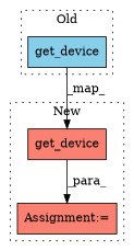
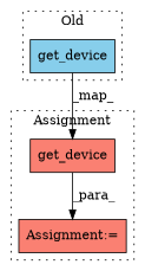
  digraph {
    node [a=32 l=12 shape=box style=filled fillcolor=salmon]
    n1 [label=get_device s=3689]
    n2 [a=7 l=1 label="Assignment:=" s=3688]
    n3 [label=get_device s=8584 fillcolor=skyblue]
    subgraph cluster_1 {
-     label=New
+     label=Assignment
      style=dotted
      n1
      n2
    }
    subgraph cluster_2 {
      label=Old
      style=dotted
      n3
    }
    n1 -> n2 [label=_para_]
    n3 -> n1 [label=_map_]
  }
